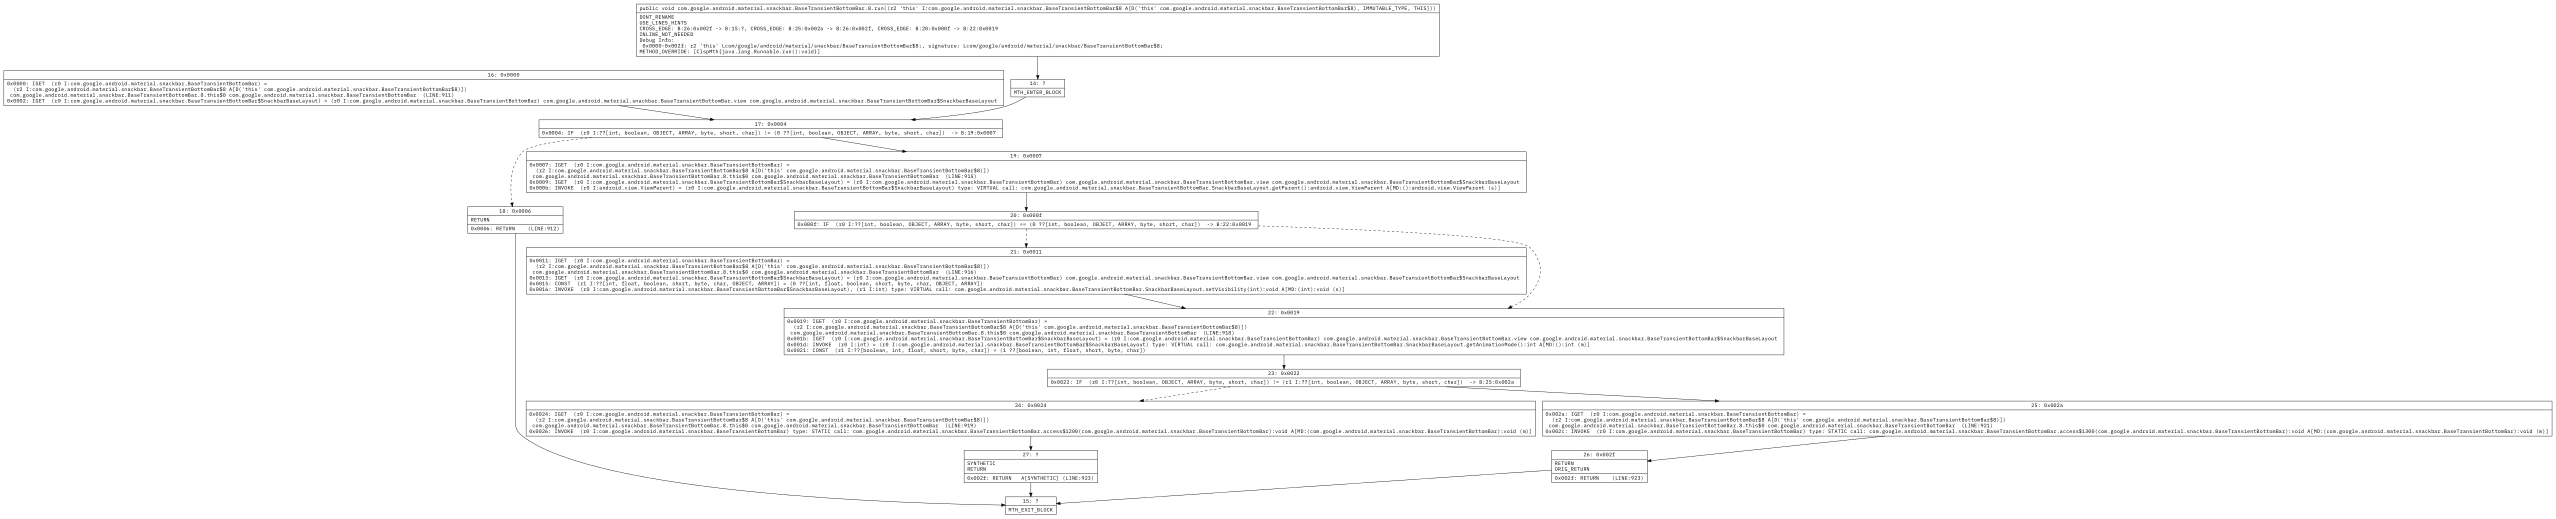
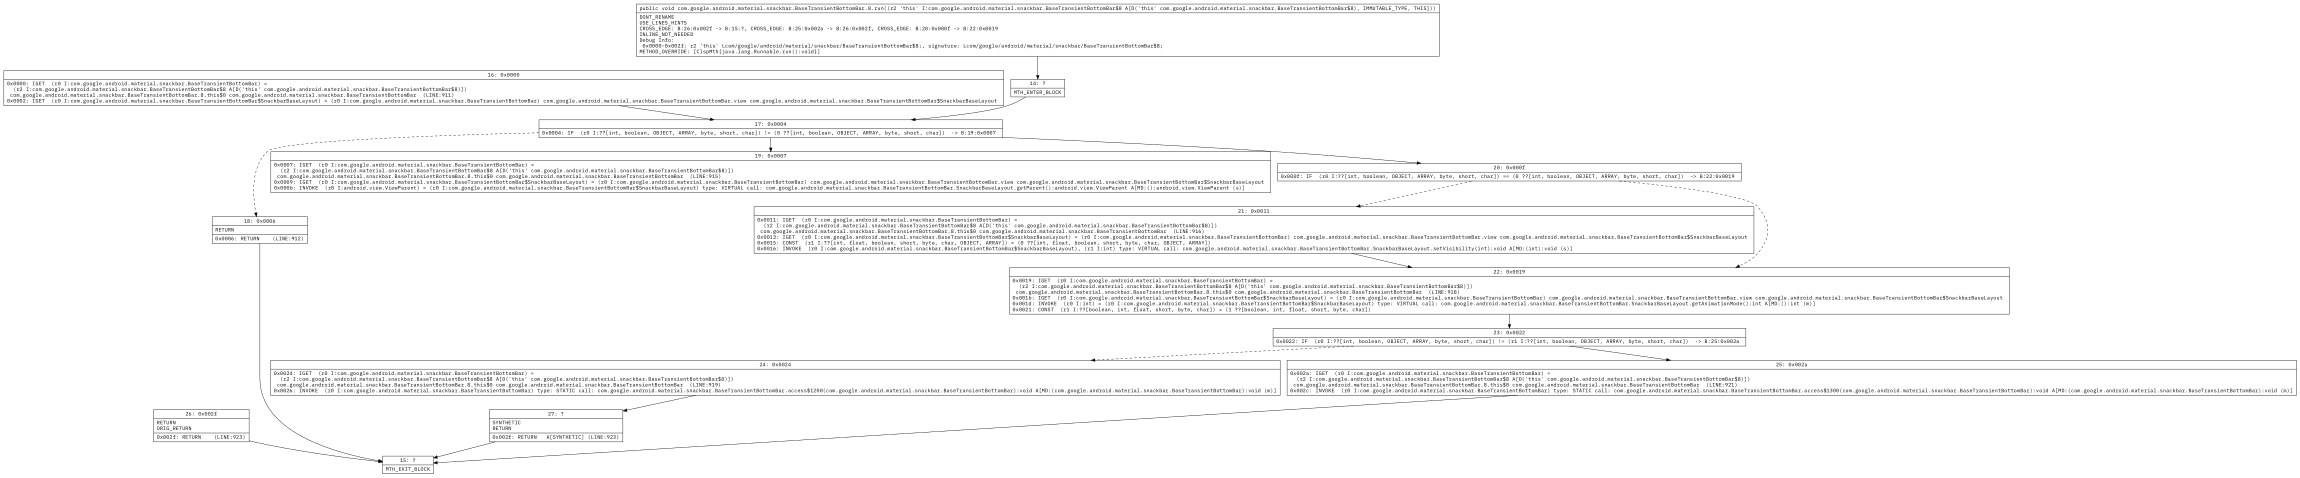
  digraph {
    fontname="IBM Plex Mono"
    node [fontname="IBM Plex Mono" shape=record]
    edge [fontname="IBM Plex Mono"]
    n1 [label="{14\:\ ?|MTH_ENTER_BLOCK\l}"]
    n2 [label="{17\:\ 0x0004|0x0004: IF  (r0 I:??[int, boolean, OBJECT, ARRAY, byte, short, char]) != (0 ??[int, boolean, OBJECT, ARRAY, byte, short, char])  \-\> B:19:0x0007 \l}"]
    n3 [label="{16\:\ 0x0000|0x0000: IGET  (r0 I:com.google.android.material.snackbar.BaseTransientBottomBar) = \l  (r2 I:com.google.android.material.snackbar.BaseTransientBottomBar$8 A[D('this' com.google.android.material.snackbar.BaseTransientBottomBar$8)])\l com.google.android.material.snackbar.BaseTransientBottomBar.8.this$0 com.google.android.material.snackbar.BaseTransientBottomBar  (LINE:911)\l0x0002: IGET  (r0 I:com.google.android.material.snackbar.BaseTransientBottomBar$SnackbarBaseLayout) = (r0 I:com.google.android.material.snackbar.BaseTransientBottomBar) com.google.android.material.snackbar.BaseTransientBottomBar.view com.google.android.material.snackbar.BaseTransientBottomBar$SnackbarBaseLayout \l}"]
    n4 [label="{18\:\ 0x0006|RETURN\l|0x0006: RETURN    (LINE:912)\l}"]
    n5 [label="{19\:\ 0x0007|0x0007: IGET  (r0 I:com.google.android.material.snackbar.BaseTransientBottomBar) = \l  (r2 I:com.google.android.material.snackbar.BaseTransientBottomBar$8 A[D('this' com.google.android.material.snackbar.BaseTransientBottomBar$8)])\l com.google.android.material.snackbar.BaseTransientBottomBar.8.this$0 com.google.android.material.snackbar.BaseTransientBottomBar  (LINE:915)\l0x0009: IGET  (r0 I:com.google.android.material.snackbar.BaseTransientBottomBar$SnackbarBaseLayout) = (r0 I:com.google.android.material.snackbar.BaseTransientBottomBar) com.google.android.material.snackbar.BaseTransientBottomBar.view com.google.android.material.snackbar.BaseTransientBottomBar$SnackbarBaseLayout \l0x000b: INVOKE  (r0 I:android.view.ViewParent) = (r0 I:com.google.android.material.snackbar.BaseTransientBottomBar$SnackbarBaseLayout) type: VIRTUAL call: com.google.android.material.snackbar.BaseTransientBottomBar.SnackbarBaseLayout.getParent():android.view.ViewParent A[MD:():android.view.ViewParent (s)]\l}"]
    n6 [label="{15\:\ ?|MTH_EXIT_BLOCK\l}"]
    n7 [label="{20\:\ 0x000f|0x000f: IF  (r0 I:??[int, boolean, OBJECT, ARRAY, byte, short, char]) == (0 ??[int, boolean, OBJECT, ARRAY, byte, short, char])  \-\> B:22:0x0019 \l}"]
    n8 [label="{21\:\ 0x0011|0x0011: IGET  (r0 I:com.google.android.material.snackbar.BaseTransientBottomBar) = \l  (r2 I:com.google.android.material.snackbar.BaseTransientBottomBar$8 A[D('this' com.google.android.material.snackbar.BaseTransientBottomBar$8)])\l com.google.android.material.snackbar.BaseTransientBottomBar.8.this$0 com.google.android.material.snackbar.BaseTransientBottomBar  (LINE:916)\l0x0013: IGET  (r0 I:com.google.android.material.snackbar.BaseTransientBottomBar$SnackbarBaseLayout) = (r0 I:com.google.android.material.snackbar.BaseTransientBottomBar) com.google.android.material.snackbar.BaseTransientBottomBar.view com.google.android.material.snackbar.BaseTransientBottomBar$SnackbarBaseLayout \l0x0015: CONST  (r1 I:??[int, float, boolean, short, byte, char, OBJECT, ARRAY]) = (0 ??[int, float, boolean, short, byte, char, OBJECT, ARRAY]) \l0x0016: INVOKE  (r0 I:com.google.android.material.snackbar.BaseTransientBottomBar$SnackbarBaseLayout), (r1 I:int) type: VIRTUAL call: com.google.android.material.snackbar.BaseTransientBottomBar.SnackbarBaseLayout.setVisibility(int):void A[MD:(int):void (s)]\l}"]
    n9 [label="{22\:\ 0x0019|0x0019: IGET  (r0 I:com.google.android.material.snackbar.BaseTransientBottomBar) = \l  (r2 I:com.google.android.material.snackbar.BaseTransientBottomBar$8 A[D('this' com.google.android.material.snackbar.BaseTransientBottomBar$8)])\l com.google.android.material.snackbar.BaseTransientBottomBar.8.this$0 com.google.android.material.snackbar.BaseTransientBottomBar  (LINE:918)\l0x001b: IGET  (r0 I:com.google.android.material.snackbar.BaseTransientBottomBar$SnackbarBaseLayout) = (r0 I:com.google.android.material.snackbar.BaseTransientBottomBar) com.google.android.material.snackbar.BaseTransientBottomBar.view com.google.android.material.snackbar.BaseTransientBottomBar$SnackbarBaseLayout \l0x001d: INVOKE  (r0 I:int) = (r0 I:com.google.android.material.snackbar.BaseTransientBottomBar$SnackbarBaseLayout) type: VIRTUAL call: com.google.android.material.snackbar.BaseTransientBottomBar.SnackbarBaseLayout.getAnimationMode():int A[MD:():int (m)]\l0x0021: CONST  (r1 I:??[boolean, int, float, short, byte, char]) = (1 ??[boolean, int, float, short, byte, char]) \l}"]
    n10 [label="{23\:\ 0x0022|0x0022: IF  (r0 I:??[int, boolean, OBJECT, ARRAY, byte, short, char]) != (r1 I:??[int, boolean, OBJECT, ARRAY, byte, short, char])  \-\> B:25:0x002a \l}"]
    n11 [label="{24\:\ 0x0024|0x0024: IGET  (r0 I:com.google.android.material.snackbar.BaseTransientBottomBar) = \l  (r2 I:com.google.android.material.snackbar.BaseTransientBottomBar$8 A[D('this' com.google.android.material.snackbar.BaseTransientBottomBar$8)])\l com.google.android.material.snackbar.BaseTransientBottomBar.8.this$0 com.google.android.material.snackbar.BaseTransientBottomBar  (LINE:919)\l0x0026: INVOKE  (r0 I:com.google.android.material.snackbar.BaseTransientBottomBar) type: STATIC call: com.google.android.material.snackbar.BaseTransientBottomBar.access$1200(com.google.android.material.snackbar.BaseTransientBottomBar):void A[MD:(com.google.android.material.snackbar.BaseTransientBottomBar):void (m)]\l}"]
    n12 [label="{25\:\ 0x002a|0x002a: IGET  (r0 I:com.google.android.material.snackbar.BaseTransientBottomBar) = \l  (r2 I:com.google.android.material.snackbar.BaseTransientBottomBar$8 A[D('this' com.google.android.material.snackbar.BaseTransientBottomBar$8)])\l com.google.android.material.snackbar.BaseTransientBottomBar.8.this$0 com.google.android.material.snackbar.BaseTransientBottomBar  (LINE:921)\l0x002c: INVOKE  (r0 I:com.google.android.material.snackbar.BaseTransientBottomBar) type: STATIC call: com.google.android.material.snackbar.BaseTransientBottomBar.access$1300(com.google.android.material.snackbar.BaseTransientBottomBar):void A[MD:(com.google.android.material.snackbar.BaseTransientBottomBar):void (m)]\l}"]
    n13 [label="{27\:\ ?|SYNTHETIC\lRETURN\l|0x002f: RETURN   A[SYNTHETIC] (LINE:923)\l}"]
    n14 [label="{26\:\ 0x002f|RETURN\lORIG_RETURN\l|0x002f: RETURN    (LINE:923)\l}"]
    n15 [label="{public void com.google.android.material.snackbar.BaseTransientBottomBar.8.run((r2 'this' I:com.google.android.material.snackbar.BaseTransientBottomBar$8 A[D('this' com.google.android.material.snackbar.BaseTransientBottomBar$8), IMMUTABLE_TYPE, THIS]))  | DONT_RENAME\lUSE_LINES_HINTS\lCROSS_EDGE: B:26:0x002f \-\> B:15:?, CROSS_EDGE: B:25:0x002a \-\> B:26:0x002f, CROSS_EDGE: B:20:0x000f \-\> B:22:0x0019\lINLINE_NOT_NEEDED\lDebug Info:\l  0x0000\-0x002f: r2 'this' Lcom\/google\/android\/material\/snackbar\/BaseTransientBottomBar$8;, signature: Lcom\/google\/android\/material\/snackbar\/BaseTransientBottomBar$8;\lMETHOD_OVERRIDE: [ClspMth\{java.lang.Runnable.run():void\}]\l}"]
    n1 -> n2
    n2 -> n4 [style=dashed]
    n2 -> n5
    n3 -> n2
    n4 -> n6
-   n5 -> n7
+   n2 -> n7
    n7 -> n8 [style=dashed]
    n7 -> n9 [style=dashed]
    n8 -> n9
    n9 -> n10
    n10 -> n11 [style=dashed]
    n10 -> n12
    n11 -> n13
-   n12 -> n14
+   n12 -> n6
    n13 -> n6
    n14 -> n6
    n15 -> n1
  }
